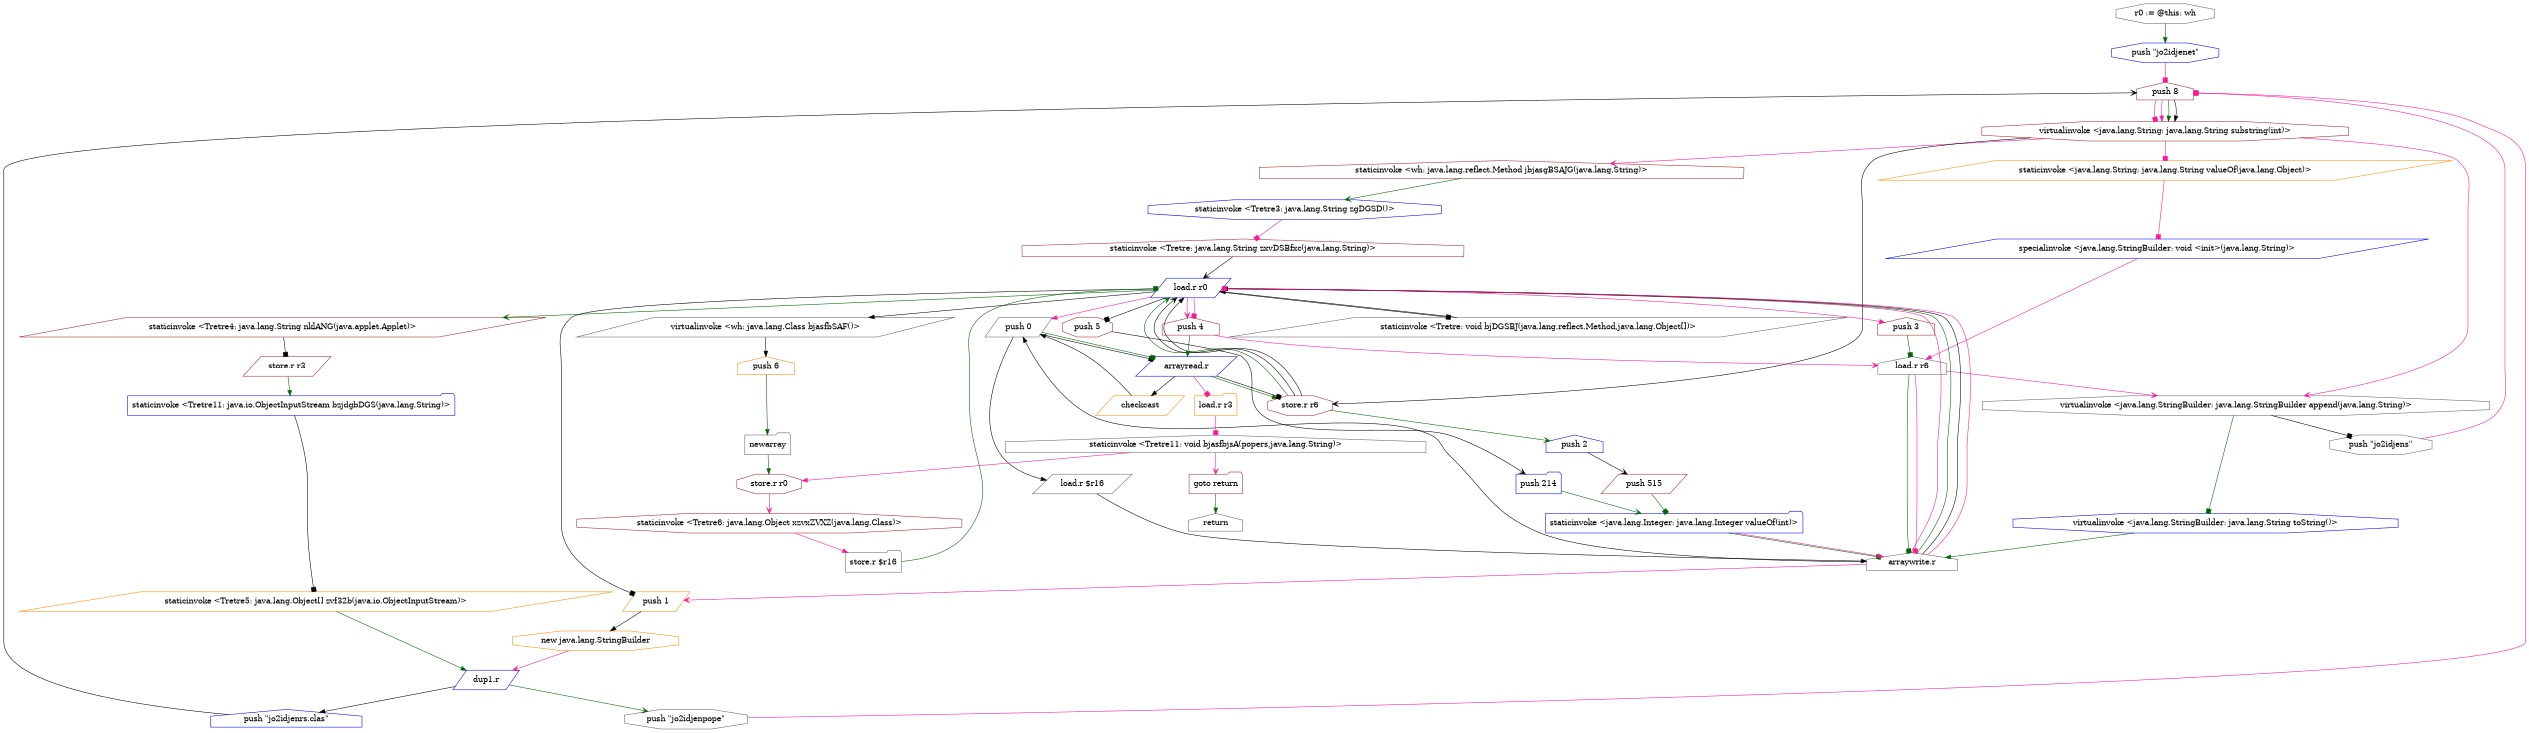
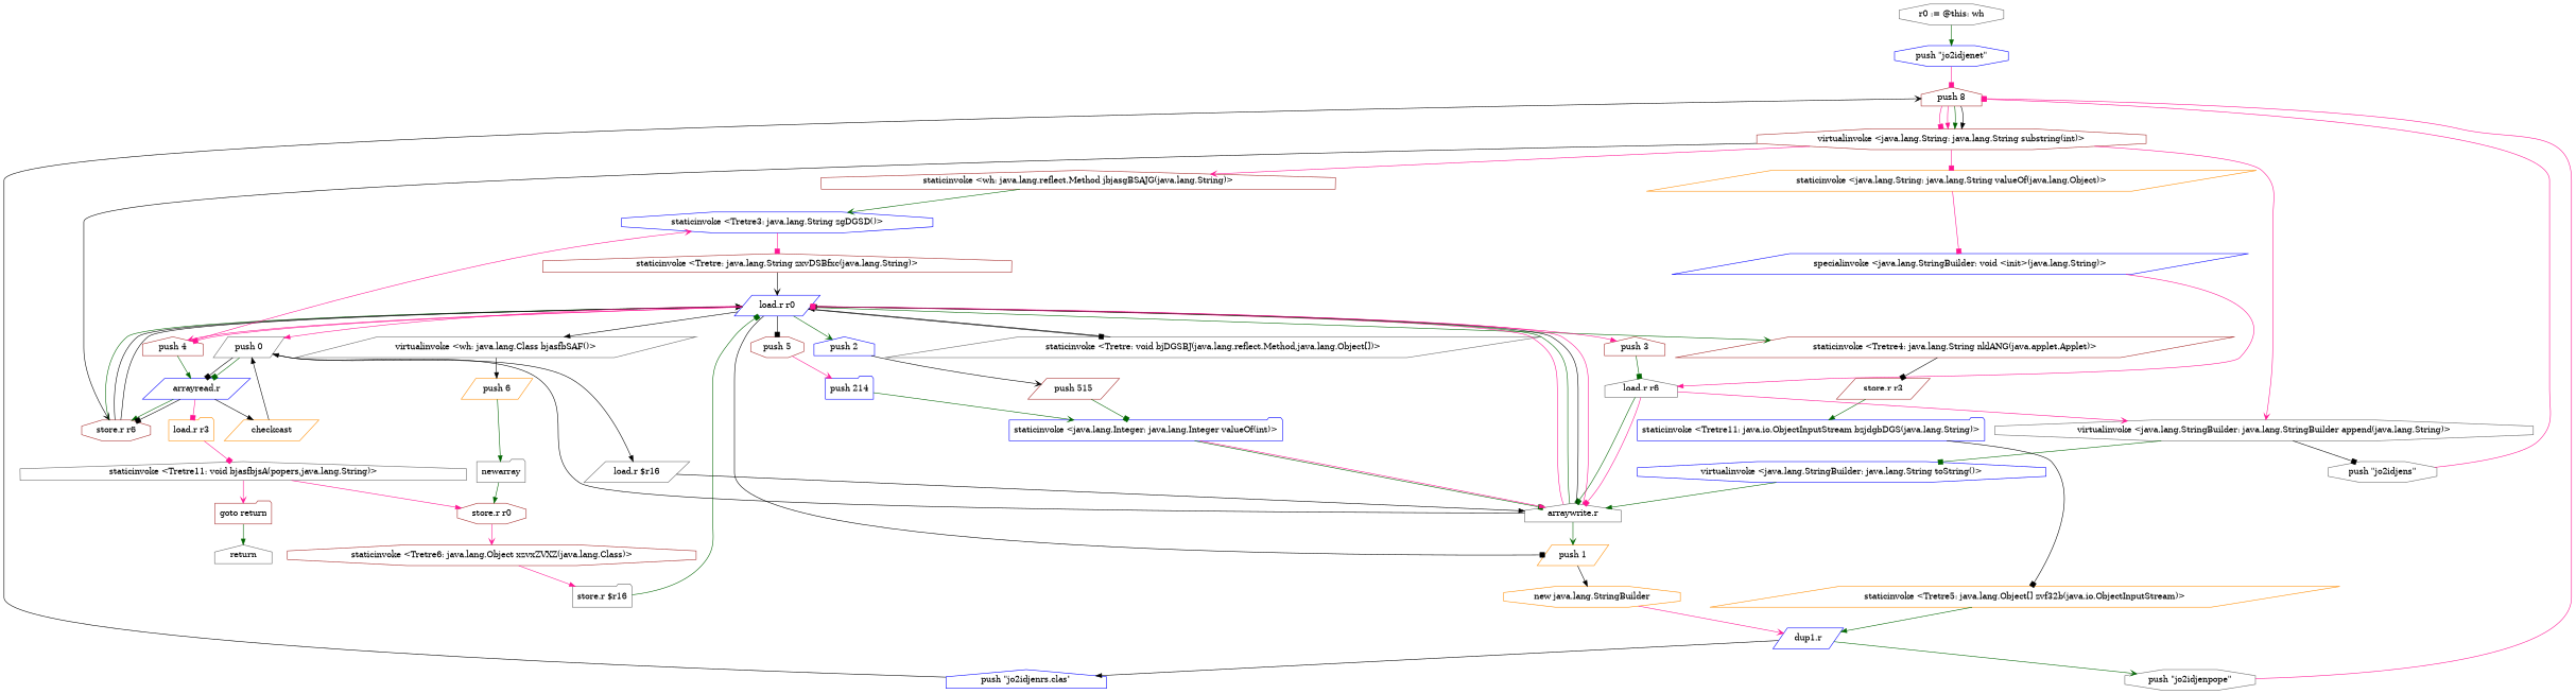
  digraph {
    node [color=gray40 shape=parallelogram]
    edge [arrowhead=normal color=deeppink]
    "r0 := @this: wh" [shape=octagon]
    "push \"jo2idjenet\"" [color=blue shape=octagon]
    "push 8" [color=brown shape=house]
    "virtualinvoke <java.lang.String: java.lang.String substring(int)>" [color=brown shape=octagon]
    "staticinvoke <wh: java.lang.reflect.Method jbjasgBSAJG(java.lang.String)>" [color=brown shape=house]
    "store.r r6" [color=brown shape=octagon]
    "staticinvoke <java.lang.String: java.lang.String valueOf(java.lang.Object)>" [color=darkorange]
    "virtualinvoke <java.lang.StringBuilder: java.lang.StringBuilder append(java.lang.String)>" [shape=octagon]
    "staticinvoke <Tretre3: java.lang.String zgDGSD()>" [color=blue shape=octagon]
    "load.r r0" [color=blue]
    "specialinvoke <java.lang.StringBuilder: void <init>(java.lang.String)>" [color=blue]
    "push \"jo2idjens\"" [shape=octagon]
    "virtualinvoke <java.lang.StringBuilder: java.lang.String toString()>" [color=blue shape=octagon]
    "staticinvoke <Tretre: java.lang.String zxvDSBfxc(java.lang.String)>" [color=brown shape=house]
    "staticinvoke <Tretre4: java.lang.String nklANG(java.applet.Applet)>" [color=brown]
    "virtualinvoke <wh: java.lang.Class bjasfbSAF()>"
    "push 0"
    "push 1" [color=darkorange]
    "push 2" [color=blue shape=house]
    "push 3" [color=brown shape=house]
    "push 4" [color=brown shape=house]
    "push 5" [color=brown shape=octagon]
    "staticinvoke <Tretre: void bjDGSBJ(java.lang.reflect.Method,java.lang.Object[])>"
    "store.r r3" [color=brown]
-   "push 6" [color=darkorange shape=house]
+   "push 6" [color=darkorange]
    "load.r $r16"
    "arrayread.r" [color=blue]
    "new java.lang.StringBuilder" [color=darkorange shape=octagon]
    "push 515" [color=brown]
    "load.r r6" [shape=house]
    "push 214" [color=blue shape=folder]
    "staticinvoke <Tretre11: java.io.ObjectInputStream bzjdgbDGS(java.lang.String)>" [color=blue shape=folder]
    "staticinvoke <Tretre5: java.lang.Object[] zvf32b(java.io.ObjectInputStream)>" [color=darkorange]
    "dup1.r" [color=blue]
    "push \"jo2idjenrs.clas\"" [color=blue shape=house]
    "push \"jo2idjenpope\"" [shape=octagon]
    newarray [shape=folder]
    "store.r r0" [color=brown shape=octagon]
    "staticinvoke <Tretre6: java.lang.Object xzvxZVXZ(java.lang.Class)>" [color=brown shape=octagon]
    "store.r $r16" [shape=folder]
    "arraywrite.r" [shape=house]
    checkcast [color=darkorange]
    "load.r r3" [color=darkorange shape=folder]
    "staticinvoke <java.lang.Integer: java.lang.Integer valueOf(int)>" [color=blue shape=folder]
    "staticinvoke <Tretre11: void bjasfbjsA(popers,java.lang.String)>" [shape=house]
    "goto return" [color=brown shape=folder]
    return [shape=house]
    "r0 := @this: wh" -> "push \"jo2idjenet\"" [color=darkgreen]
    "push \"jo2idjenet\"" -> "push 8" [arrowhead=box]
    "push 8" -> "virtualinvoke <java.lang.String: java.lang.String substring(int)>" [arrowhead=box]
    "push 8" -> "virtualinvoke <java.lang.String: java.lang.String substring(int)>"
    "push 8" -> "virtualinvoke <java.lang.String: java.lang.String substring(int)>" [color=darkgreen]
    "push 8" -> "virtualinvoke <java.lang.String: java.lang.String substring(int)>" [color=black]
    "virtualinvoke <java.lang.String: java.lang.String substring(int)>" -> "staticinvoke <wh: java.lang.reflect.Method jbjasgBSAJG(java.lang.String)>" [arrowhead=vee]
    "virtualinvoke <java.lang.String: java.lang.String substring(int)>" -> "store.r r6" [arrowhead=vee color=black]
    "virtualinvoke <java.lang.String: java.lang.String substring(int)>" -> "staticinvoke <java.lang.String: java.lang.String valueOf(java.lang.Object)>" [arrowhead=box]
    "virtualinvoke <java.lang.String: java.lang.String substring(int)>" -> "virtualinvoke <java.lang.StringBuilder: java.lang.StringBuilder append(java.lang.String)>" [arrowhead=vee]
    "staticinvoke <wh: java.lang.reflect.Method jbjasgBSAJG(java.lang.String)>" -> "staticinvoke <Tretre3: java.lang.String zgDGSD()>" [arrowhead=vee color=darkgreen]
    "store.r r6" -> "load.r r0" [arrowhead=vee color=darkgreen]
    "store.r r6" -> "load.r r0" [arrowhead=vee color=black]
    "store.r r6" -> "load.r r0" [color=black]
    "staticinvoke <java.lang.String: java.lang.String valueOf(java.lang.Object)>" -> "specialinvoke <java.lang.StringBuilder: void <init>(java.lang.String)>" [arrowhead=box]
    "virtualinvoke <java.lang.StringBuilder: java.lang.StringBuilder append(java.lang.String)>" -> "push \"jo2idjens\"" [arrowhead=box color=black]
    "virtualinvoke <java.lang.StringBuilder: java.lang.StringBuilder append(java.lang.String)>" -> "virtualinvoke <java.lang.StringBuilder: java.lang.String toString()>" [arrowhead=box color=darkgreen]
    "staticinvoke <Tretre3: java.lang.String zgDGSD()>" -> "staticinvoke <Tretre: java.lang.String zxvDSBfxc(java.lang.String)>" [arrowhead=box]
    "load.r r0" -> "staticinvoke <Tretre4: java.lang.String nklANG(java.applet.Applet)>" [arrowhead=vee color=darkgreen]
    "load.r r0" -> "virtualinvoke <wh: java.lang.Class bjasfbSAF()>" [color=black]
    "load.r r0" -> "push 0"
    "load.r r0" -> "push 1" [arrowhead=box color=black]
-   "store.r r6" -> "push 2" [arrowhead=vee color=darkgreen]
+   "load.r r0" -> "push 2" [arrowhead=vee color=darkgreen]
    "load.r r0" -> "push 3"
    "load.r r0" -> "push 4" [arrowhead=vee]
    "load.r r0" -> "push 4" [arrowhead=box]
    "load.r r0" -> "push 5" [arrowhead=box color=black]
    "load.r r0" -> "staticinvoke <Tretre: void bjDGSBJ(java.lang.reflect.Method,java.lang.Object[])>" [arrowhead=box color=black]
    "specialinvoke <java.lang.StringBuilder: void <init>(java.lang.String)>" -> "load.r r6"
    "push \"jo2idjens\"" -> "push 8" [arrowhead=box]
    "virtualinvoke <java.lang.StringBuilder: java.lang.String toString()>" -> "arraywrite.r" [color=darkgreen]
    "staticinvoke <Tretre: java.lang.String zxvDSBfxc(java.lang.String)>" -> "load.r r0" [arrowhead=vee color=black]
    "staticinvoke <Tretre4: java.lang.String nklANG(java.applet.Applet)>" -> "store.r r3" [arrowhead=box color=black]
    "virtualinvoke <wh: java.lang.Class bjasfbSAF()>" -> "push 6" [color=black]
    "push 0" -> "load.r $r16" [color=black]
    "push 0" -> "arrayread.r" [arrowhead=box color=black]
    "push 0" -> "arrayread.r" [arrowhead=box color=darkgreen]
    "push 1" -> "new java.lang.StringBuilder" [color=black]
    "push 2" -> "push 515" [arrowhead=vee color=black]
    "push 3" -> "load.r r6" [arrowhead=box color=darkgreen]
    "push 4" -> "arrayread.r" [color=darkgreen]
-   "push 4" -> "load.r r6" [arrowhead=vee]
-   "push 5" -> "push 214" [arrowhead=vee color=black]
+   "push 4" -> "staticinvoke <Tretre3: java.lang.String zgDGSD()>" [arrowhead=vee]
+   "push 5" -> "push 214" [arrowhead=vee]
    "staticinvoke <Tretre: void bjDGSBJ(java.lang.reflect.Method,java.lang.Object[])>" -> "load.r r0" [color=black]
    "store.r r3" -> "staticinvoke <Tretre11: java.io.ObjectInputStream bzjdgbDGS(java.lang.String)>" [color=darkgreen]
    "push 6" -> newarray [color=darkgreen]
    "load.r $r16" -> "arraywrite.r" [color=black]
    "arrayread.r" -> "store.r r6" [color=darkgreen]
    "arrayread.r" -> "store.r r6" [arrowhead=box color=black]
    "arrayread.r" -> checkcast [color=black]
    "arrayread.r" -> "load.r r3" [arrowhead=box]
    "new java.lang.StringBuilder" -> "dup1.r" [arrowhead=vee]
    "push 515" -> "staticinvoke <java.lang.Integer: java.lang.Integer valueOf(int)>" [arrowhead=box color=darkgreen]
    "load.r r6" -> "virtualinvoke <java.lang.StringBuilder: java.lang.StringBuilder append(java.lang.String)>" [arrowhead=vee]
    "load.r r6" -> "arraywrite.r" [arrowhead=box color=darkgreen]
    "load.r r6" -> "arraywrite.r" [arrowhead=box]
    "push 214" -> "staticinvoke <java.lang.Integer: java.lang.Integer valueOf(int)>" [arrowhead=vee color=darkgreen]
    "staticinvoke <Tretre11: java.io.ObjectInputStream bzjdgbDGS(java.lang.String)>" -> "staticinvoke <Tretre5: java.lang.Object[] zvf32b(java.io.ObjectInputStream)>" [arrowhead=box color=black]
    "staticinvoke <Tretre5: java.lang.Object[] zvf32b(java.io.ObjectInputStream)>" -> "dup1.r" [color=darkgreen]
    "dup1.r" -> "push \"jo2idjenrs.clas\"" [color=black]
    "dup1.r" -> "push \"jo2idjenpope\"" [arrowhead=vee color=darkgreen]
    "push \"jo2idjenrs.clas\"" -> "push 8" [arrowhead=vee color=black]
    "push \"jo2idjenpope\"" -> "push 8" [arrowhead=box]
    newarray -> "store.r r0" [color=darkgreen]
    "store.r r0" -> "staticinvoke <Tretre6: java.lang.Object xzvxZVXZ(java.lang.Class)>" [arrowhead=vee]
    "staticinvoke <Tretre6: java.lang.Object xzvxZVXZ(java.lang.Class)>" -> "store.r $r16"
    "store.r $r16" -> "load.r r0" [arrowhead=box color=darkgreen]
    "arraywrite.r" -> "load.r r0" [arrowhead=box]
    "arraywrite.r" -> "load.r r0" [color=darkgreen]
    "arraywrite.r" -> "load.r r0" [color=black]
    "arraywrite.r" -> "load.r r0" [arrowhead=box]
    "arraywrite.r" -> "push 0" [color=black]
-   "arraywrite.r" -> "push 1" [arrowhead=vee]
+   "arraywrite.r" -> "push 1" [arrowhead=vee color=darkgreen]
    checkcast -> "push 0" [color=black]
    "load.r r3" -> "staticinvoke <Tretre11: void bjasfbjsA(popers,java.lang.String)>" [arrowhead=box]
    "staticinvoke <java.lang.Integer: java.lang.Integer valueOf(int)>" -> "arraywrite.r" [arrowhead=box color=darkgreen]
    "staticinvoke <java.lang.Integer: java.lang.Integer valueOf(int)>" -> "arraywrite.r"
    "staticinvoke <Tretre11: void bjasfbjsA(popers,java.lang.String)>" -> "store.r r0"
    "staticinvoke <Tretre11: void bjasfbjsA(popers,java.lang.String)>" -> "goto return" [arrowhead=vee]
    "goto return" -> return [color=darkgreen]
  }
